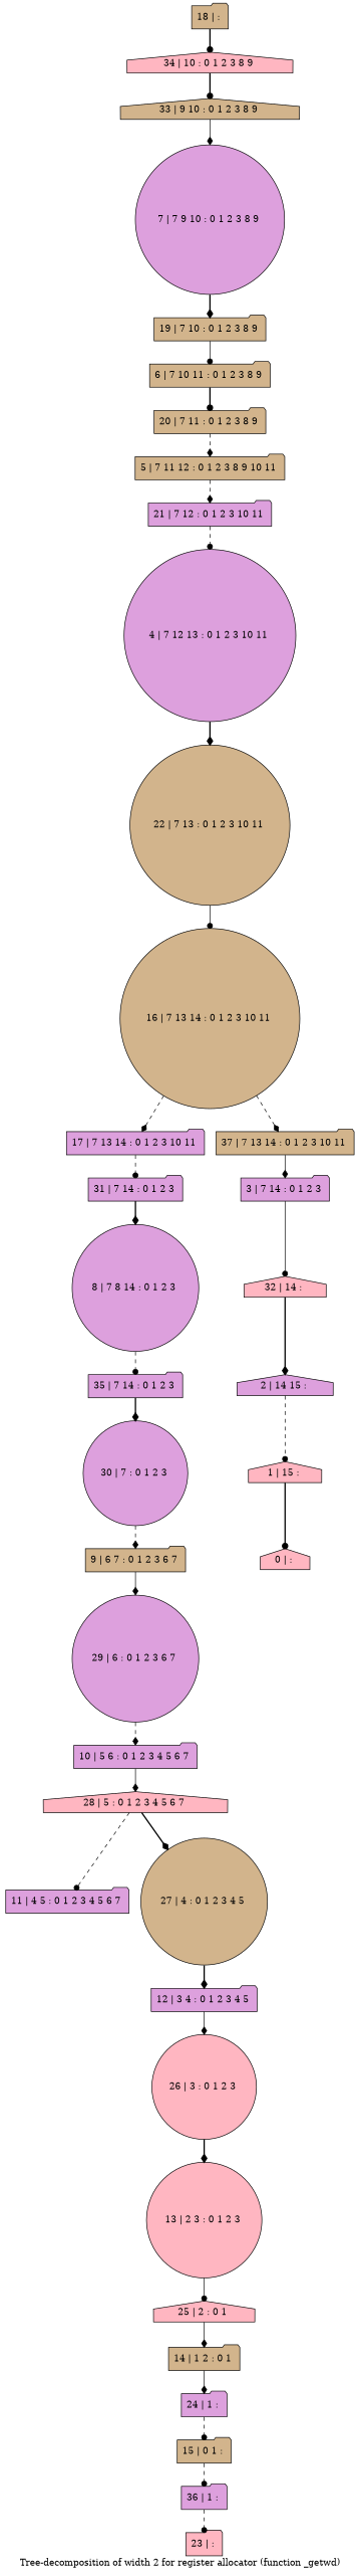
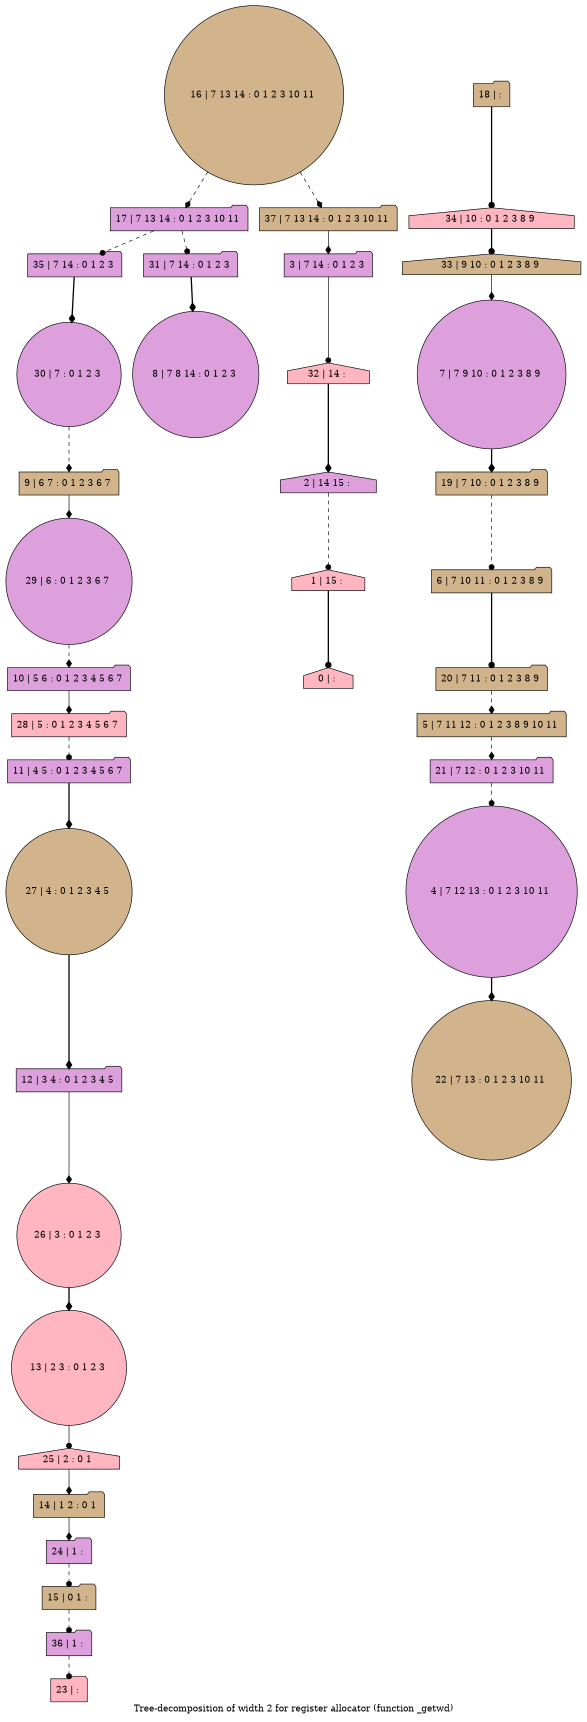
  digraph {
    label="Tree-decomposition of width 2 for register allocator (function _getwd)"
    node [fillcolor=plum shape=folder style=filled]
    edge [arrowhead=diamond style=dashed]
    n1 [fillcolor=lightpink label="0 | : " shape=house]
    n2 [fillcolor=lightpink label="1 | 15 : " shape=house]
    n3 [label="2 | 14 15 : " shape=house]
    n4 [label="3 | 7 14 : 0 1 2 3 "]
    n5 [fillcolor=lightpink label="32 | 14 : " shape=house]
    n6 [label="4 | 7 12 13 : 0 1 2 3 10 11 " shape=circle]
    n7 [fillcolor=tan label="22 | 7 13 : 0 1 2 3 10 11 " shape=circle]
    n8 [fillcolor=tan label="16 | 7 13 14 : 0 1 2 3 10 11 " shape=circle]
    n9 [fillcolor=tan label="5 | 7 11 12 : 0 1 2 3 8 9 10 11 "]
    n10 [label="21 | 7 12 : 0 1 2 3 10 11 "]
    n11 [fillcolor=tan label="6 | 7 10 11 : 0 1 2 3 8 9 "]
    n12 [fillcolor=tan label="20 | 7 11 : 0 1 2 3 8 9 "]
    n13 [label="7 | 7 9 10 : 0 1 2 3 8 9 " shape=circle]
    n14 [fillcolor=tan label="19 | 7 10 : 0 1 2 3 8 9 "]
    n15 [label="8 | 7 8 14 : 0 1 2 3 " shape=circle]
    n16 [label="35 | 7 14 : 0 1 2 3 "]
    n17 [label="30 | 7 : 0 1 2 3 " shape=circle]
    n18 [fillcolor=tan label="9 | 6 7 : 0 1 2 3 6 7 "]
    n19 [label="29 | 6 : 0 1 2 3 6 7 " shape=circle]
    n20 [label="10 | 5 6 : 0 1 2 3 4 5 6 7 "]
-   n21 [fillcolor=lightpink label="28 | 5 : 0 1 2 3 4 5 6 7 " shape=house]
+   n21 [fillcolor=lightpink label="28 | 5 : 0 1 2 3 4 5 6 7 "]
    n22 [label="11 | 4 5 : 0 1 2 3 4 5 6 7 "]
    n23 [fillcolor=tan label="27 | 4 : 0 1 2 3 4 5 " shape=circle]
    n24 [label="12 | 3 4 : 0 1 2 3 4 5 "]
    n25 [fillcolor=lightpink label="26 | 3 : 0 1 2 3 " shape=circle]
    n26 [fillcolor=lightpink label="13 | 2 3 : 0 1 2 3 " shape=circle]
    n27 [fillcolor=lightpink label="25 | 2 : 0 1 " shape=house]
    n28 [fillcolor=tan label="14 | 1 2 : 0 1 "]
    n29 [label="24 | 1 : "]
    n30 [fillcolor=tan label="15 | 0 1 : "]
    n31 [label="36 | 1 : "]
    n32 [fillcolor=lightpink label="23 | : "]
    n33 [label="17 | 7 13 14 : 0 1 2 3 10 11 "]
    n34 [fillcolor=tan label="37 | 7 13 14 : 0 1 2 3 10 11 "]
    n35 [label="31 | 7 14 : 0 1 2 3 "]
    n36 [fillcolor=tan label="18 | : "]
    n37 [fillcolor=lightpink label="34 | 10 : 0 1 2 3 8 9 " shape=house]
    n38 [fillcolor=tan label="33 | 9 10 : 0 1 2 3 8 9 " shape=house]
    n2 -> n1 [arrowhead=dot style=bold]
    n3 -> n2 [arrowhead=dot]
    n4 -> n5 [arrowhead=dot style=solid]
    n5 -> n3 [style=bold]
    n6 -> n7 [style=bold]
-   n7 -> n8 [arrowhead=dot style=solid]
    n8 -> n33
    n8 -> n34
    n9 -> n10
    n10 -> n6 [arrowhead=dot]
    n11 -> n12 [arrowhead=dot style=bold]
    n12 -> n9
    n13 -> n14 [style=bold]
-   n14 -> n11 [arrowhead=dot style=solid]
-   n15 -> n16 [arrowhead=dot]
+   n14 -> n11 [arrowhead=dot]
+   n33 -> n16 [arrowhead=dot]
    n16 -> n17 [style=bold]
    n17 -> n18
    n18 -> n19 [style=solid]
    n19 -> n20
    n20 -> n21 [style=solid]
    n21 -> n22 [arrowhead=dot]
-   n21 -> n23 [style=bold]
+   n22 -> n23 [style=bold]
    n23 -> n24 [style=bold]
    n24 -> n25 [style=solid]
    n25 -> n26 [style=bold]
    n26 -> n27 [arrowhead=dot style=solid]
    n27 -> n28 [style=solid]
    n28 -> n29 [style=solid]
    n29 -> n30 [arrowhead=dot]
    n30 -> n31 [arrowhead=dot]
    n31 -> n32 [arrowhead=dot]
    n33 -> n35 [arrowhead=dot]
    n34 -> n4 [style=solid]
    n35 -> n15 [style=bold]
    n36 -> n37 [arrowhead=dot style=bold]
    n37 -> n38 [arrowhead=dot style=bold]
    n38 -> n13 [style=solid]
  }
